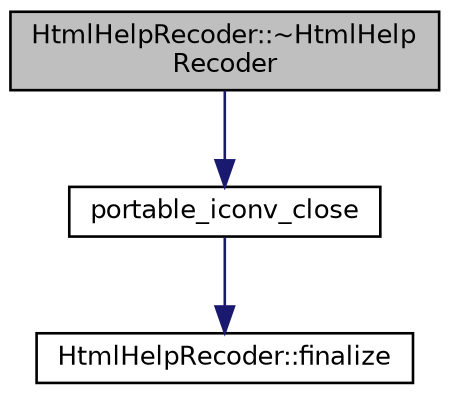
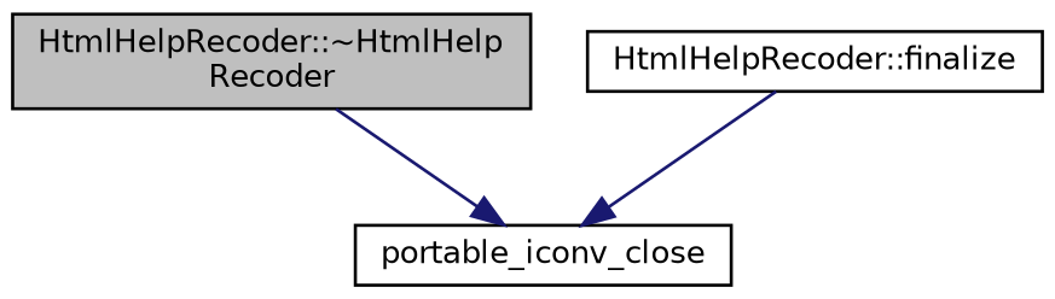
  digraph {
    rankdir=TB
    node [color=black fillcolor=white fontname=Helvetica fontsize=10 shape=record style=filled]
    edge [color=midnightblue fontname=Helvetica fontsize=10 labelfontname=Helvetica labelfontsize=10 style=solid]
    n1 [fillcolor=grey75 fontcolor=black height=0.2 label="HtmlHelpRecoder::~HtmlHelp\lRecoder" width=0.4]
    n2 [height=0.2 label=portable_iconv_close width=0.4]
    n3 [height=0.2 label="HtmlHelpRecoder::finalize" width=0.4]
    n1 -> n2
-   n2 -> n3
+   n3 -> n2
  }
